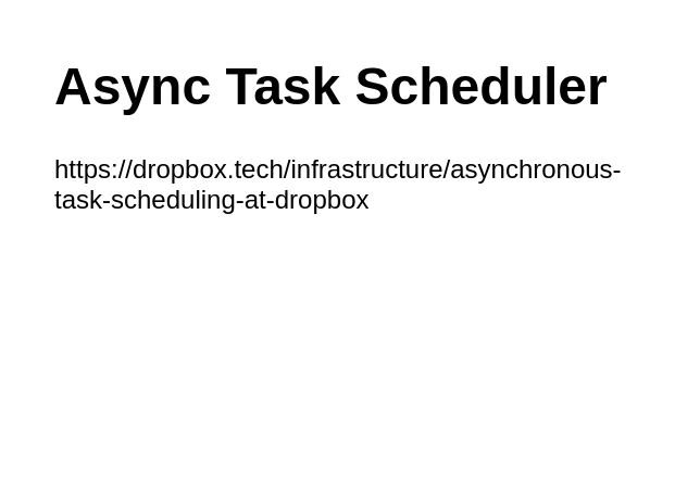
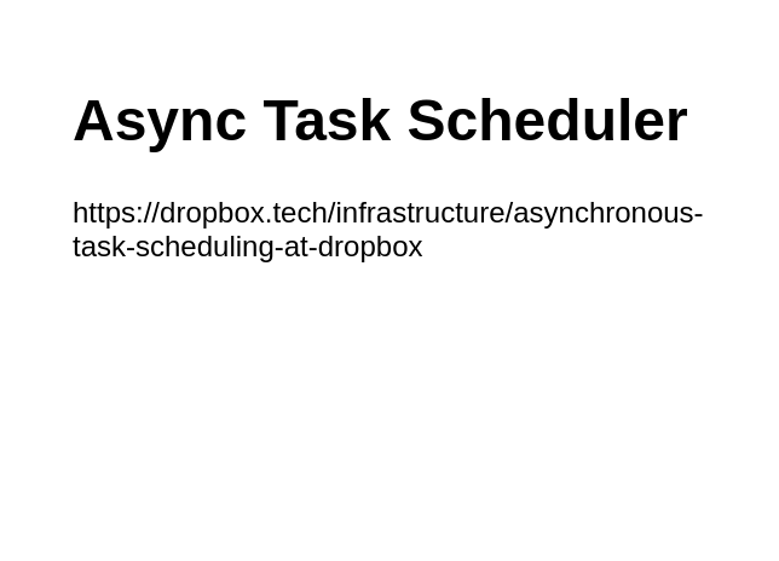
  <mxCell id="0" />
  <mxCell id="1" parent="0" />
- <mxCell id="2" value="&lt;h1&gt;Async Task Scheduler&lt;/h1&gt;&lt;p&gt;https://dropbox.tech/infrastructure/asynchronous-task-scheduling-at-dropbox&lt;/p&gt;" style="text;html=1;strokeColor=none;fillColor=none;spacing=5;spacingTop=-20;whiteSpace=wrap;overflow=hidden;rounded=0;" vertex="1" parent="1"><mxGeometry x="20" y="20" width="280" height="190" as="geometry" /></mxCell>
+ <mxCell id="2" value="&lt;h1&gt;Async Task Scheduler&lt;/h1&gt;&lt;p&gt;https://dropbox.tech/infrastructure/asynchronous-task-scheduling-at-dropbox&lt;/p&gt;" style="text;html=1;strokeColor=none;fillColor=none;spacing=5;spacingTop=-20;whiteSpace=wrap;overflow=hidden;rounded=0;" vertex="1" parent="1"><mxGeometry x="25" y="30" width="280" height="190" as="geometry" /></mxCell>
